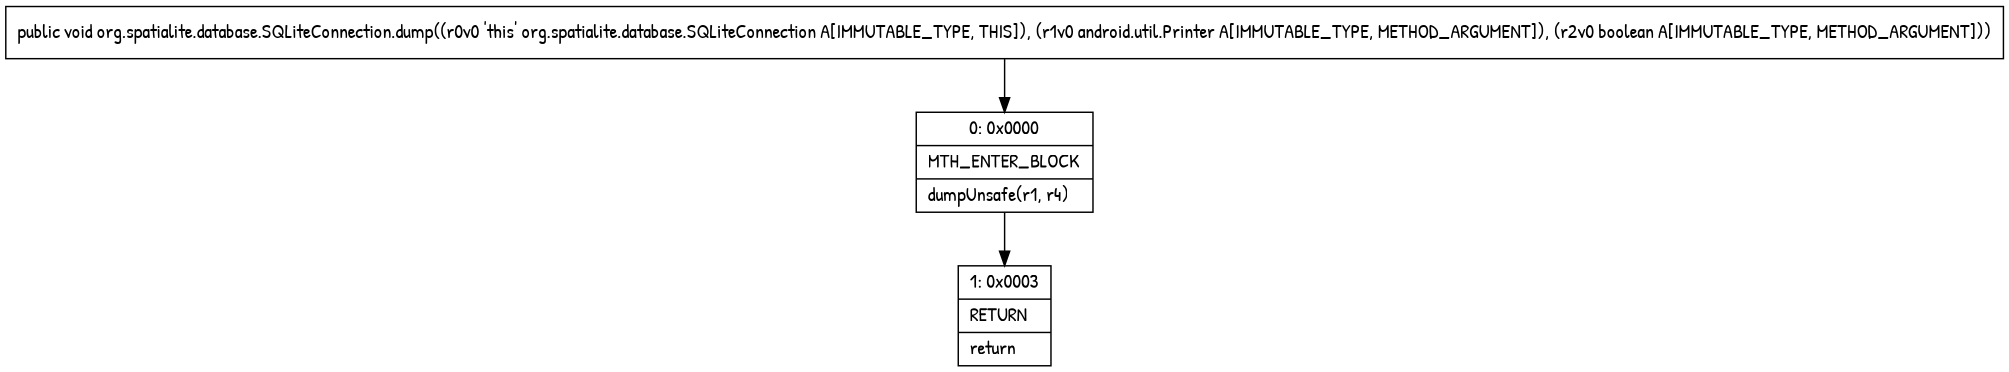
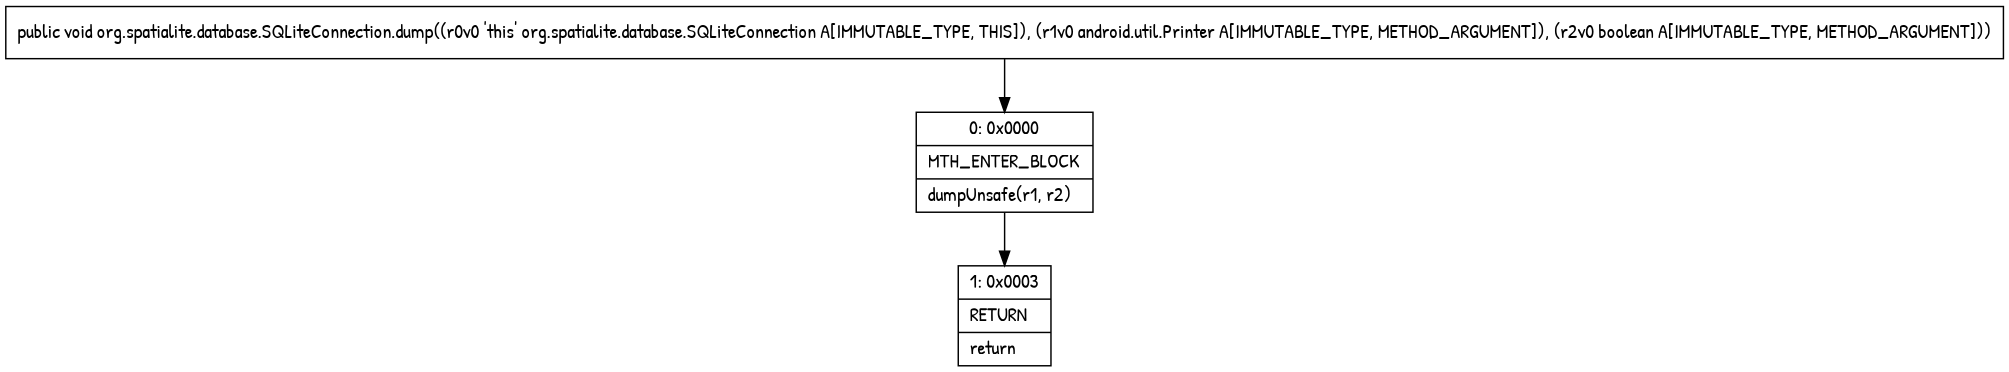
  digraph {
    fontname="Patrick Hand"
    node [shape=record fontname="Patrick Hand"]
    edge [fontname="Patrick Hand"]
-   n1 [label="{0\:\ 0x0000|MTH_ENTER_BLOCK\l|dumpUnsafe(r1, r4)\l}"]
+   n1 [label="{0\:\ 0x0000|MTH_ENTER_BLOCK\l|dumpUnsafe(r1, r2)\l}"]
    n2 [label="{1\:\ 0x0003|RETURN\l|return\l}"]
    n3 [label="{public void org.spatialite.database.SQLiteConnection.dump((r0v0 'this' org.spatialite.database.SQLiteConnection A[IMMUTABLE_TYPE, THIS]), (r1v0 android.util.Printer A[IMMUTABLE_TYPE, METHOD_ARGUMENT]), (r2v0 boolean A[IMMUTABLE_TYPE, METHOD_ARGUMENT])) }"]
    n1 -> n2
    n3 -> n1
  }
